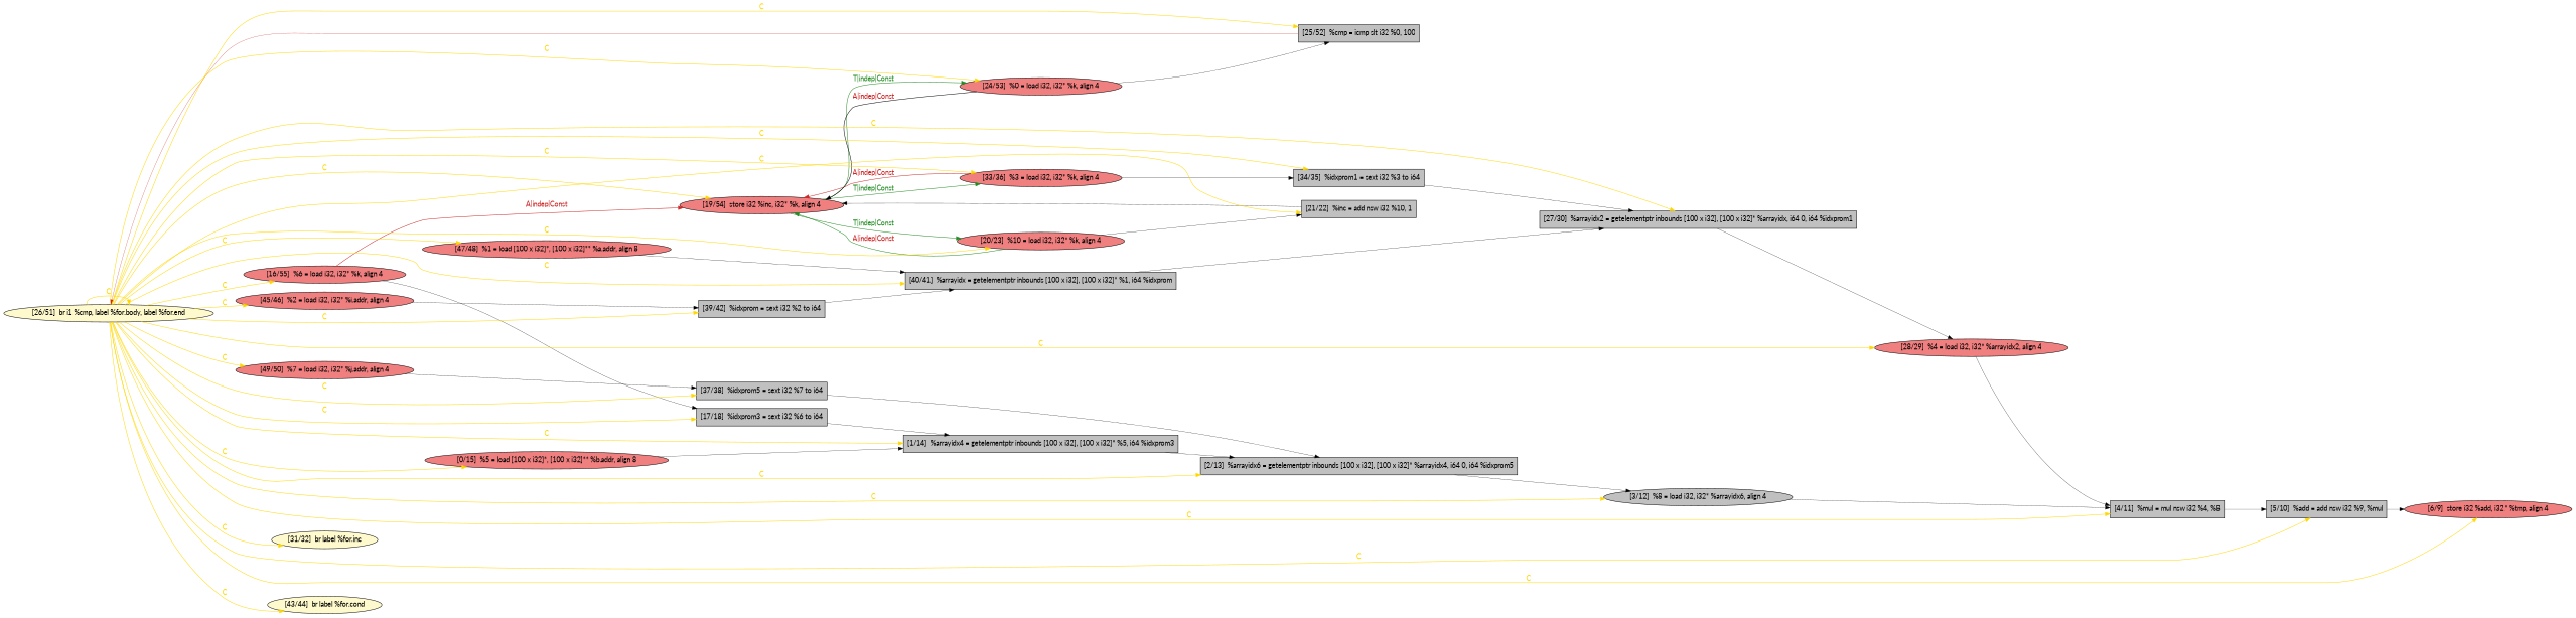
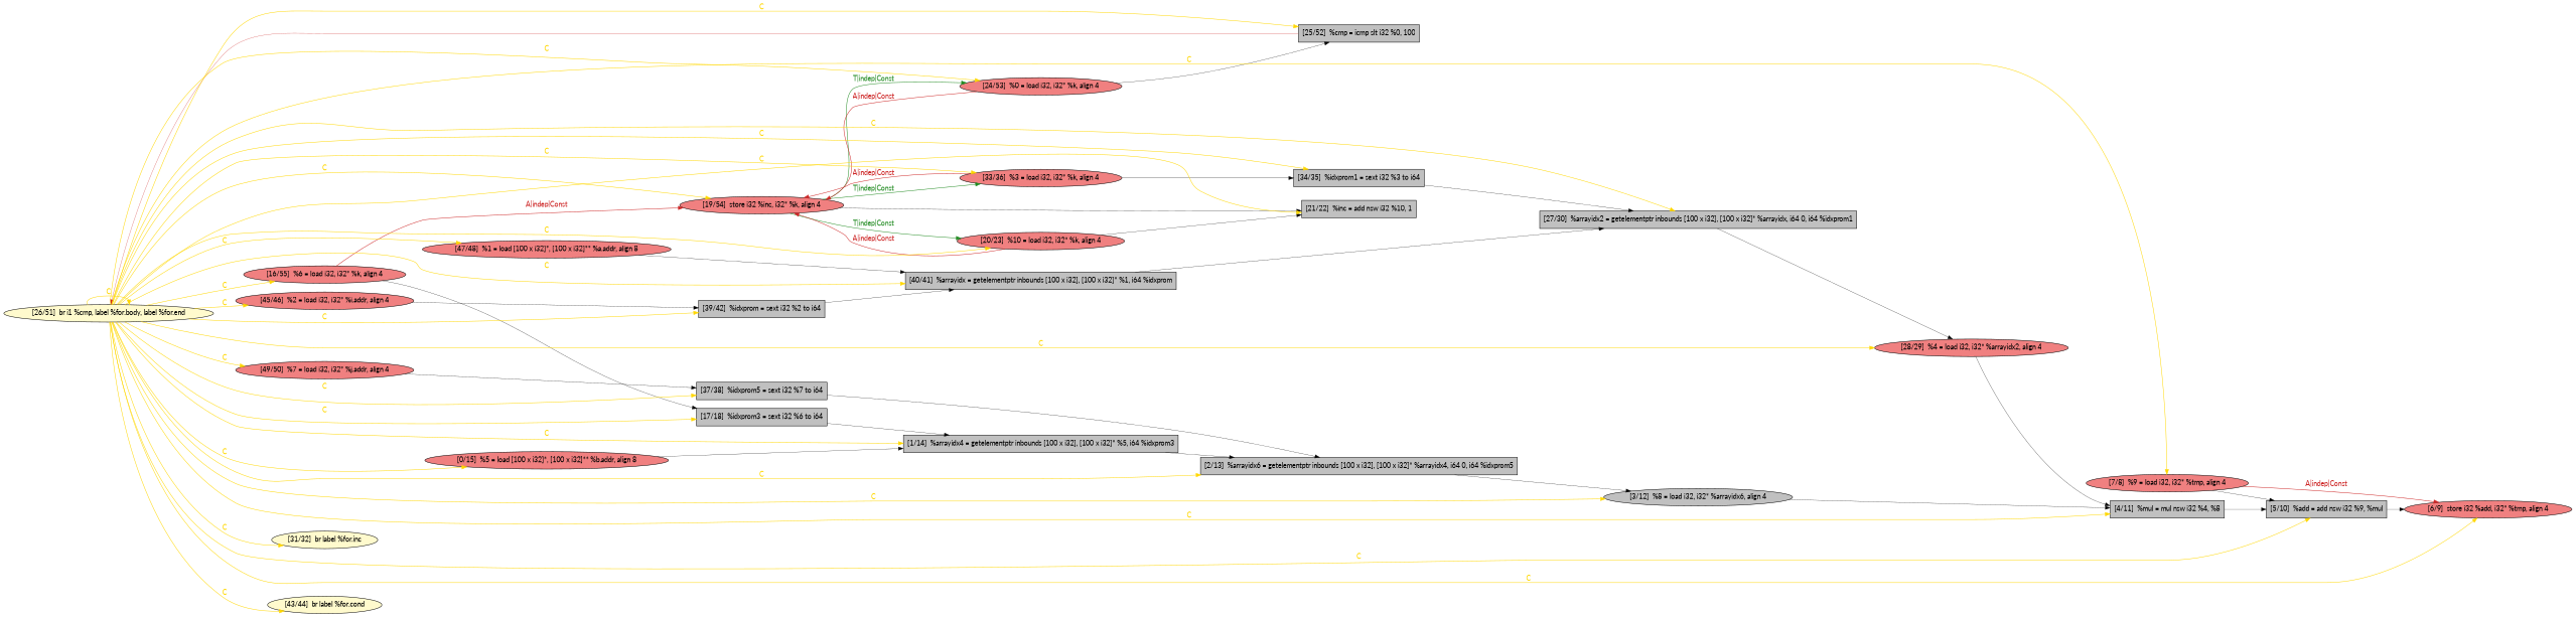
  digraph {
    fontname=Lato
    rankdir=LR
    node [fillcolor=grey fontname=Lato shape=ellipse style=filled]
    edge [color=gold fontcolor=gold fontname=Lato penwidth=1.0 style=solid]
    n1 [label="[37/38]  %idxprom5 = sext i32 %7 to i64" shape=rectangle]
    n2 [label="[2/13]  %arrayidx6 = getelementptr inbounds [100 x i32], [100 x i32]* %arrayidx4, i64 0, i64 %idxprom5" shape=rectangle]
    n3 [label="[3/12]  %8 = load i32, i32* %arrayidx6, align 4"]
    n4 [label="[1/14]  %arrayidx4 = getelementptr inbounds [100 x i32], [100 x i32]* %5, i64 %idxprom3" shape=rectangle]
    n5 [fillcolor=lightcoral label="[19/54]  store i32 %inc, i32* %k, align 4"]
    n6 [fillcolor=lightcoral label="[20/23]  %10 = load i32, i32* %k, align 4"]
    n7 [fillcolor=lightcoral label="[33/36]  %3 = load i32, i32* %k, align 4"]
    n8 [fillcolor=lightcoral label="[24/53]  %0 = load i32, i32* %k, align 4"]
    n9 [label="[21/22]  %inc = add nsw i32 %10, 1" shape=rectangle]
    n10 [label="[34/35]  %idxprom1 = sext i32 %3 to i64" shape=rectangle]
    n11 [fillcolor=lightcoral label="[16/55]  %6 = load i32, i32* %k, align 4"]
    n12 [label="[17/18]  %idxprom3 = sext i32 %6 to i64" shape=rectangle]
    n13 [label="[25/52]  %cmp = icmp slt i32 %0, 100" shape=rectangle]
    n14 [label="[4/11]  %mul = mul nsw i32 %4, %8" shape=rectangle]
    n15 [label="[5/10]  %add = add nsw i32 %9, %mul" shape=rectangle]
    n16 [fillcolor=lightcoral label="[6/9]  store i32 %add, i32* %tmp, align 4"]
    n17 [fillcolor=lightcoral label="[0/15]  %5 = load [100 x i32]*, [100 x i32]** %b.addr, align 8"]
    n18 [label="[27/30]  %arrayidx2 = getelementptr inbounds [100 x i32], [100 x i32]* %arrayidx, i64 0, i64 %idxprom1" shape=rectangle]
    n19 [fillcolor=lightcoral label="[28/29]  %4 = load i32, i32* %arrayidx2, align 4"]
    n20 [label="[39/42]  %idxprom = sext i32 %2 to i64" shape=rectangle]
    n21 [label="[40/41]  %arrayidx = getelementptr inbounds [100 x i32], [100 x i32]* %1, i64 %idxprom" shape=rectangle]
+   n22 [fillcolor=lightcoral label="[7/8]  %9 = load i32, i32* %tmp, align 4"]
    n23 [fillcolor=lightcoral label="[47/48]  %1 = load [100 x i32]*, [100 x i32]** %a.addr, align 8"]
    n24 [fillcolor=lemonchiffon label="[31/32]  br label %for.inc"]
    n25 [fillcolor=lemonchiffon label="[26/51]  br i1 %cmp, label %for.body, label %for.end"]
    n26 [fillcolor=lightcoral label="[45/46]  %2 = load i32, i32* %i.addr, align 4"]
    n27 [fillcolor=lightcoral label="[49/50]  %7 = load i32, i32* %j.addr, align 4"]
    n28 [fillcolor=lemonchiffon label="[43/44]  br label %for.cond"]
    n1 -> n2 [color=black fontcolor=black penwidth=0.5]
    n2 -> n3 [color=black fontcolor=black penwidth=0.5]
    n3 -> n14 [color=black fontcolor=black penwidth=0.5]
    n4 -> n2 [color=black fontcolor=black penwidth=0.5]
    n5 -> n6 [color=forestgreen fontcolor=forestgreen label="T|indep|Const"]
    n5 -> n7 [color=forestgreen fontcolor=forestgreen label="T|indep|Const"]
    n5 -> n8 [color=forestgreen fontcolor=forestgreen label="T|indep|Const"]
-   n6 -> n5 [color=forestgreen fontcolor=firebrick3 label="A|indep|Const"]
+   n6 -> n5 [color=firebrick3 fontcolor=firebrick3 label="A|indep|Const"]
    n6 -> n9 [color=black fontcolor=black penwidth=0.5]
    n7 -> n5 [color=firebrick3 fontcolor=firebrick3 label="A|indep|Const"]
    n7 -> n10 [color=black fontcolor=black penwidth=0.5]
-   n8 -> n5 [color=black fontcolor=firebrick3 label="A|indep|Const"]
+   n8 -> n5 [color=firebrick3 fontcolor=firebrick3 label="A|indep|Const"]
    n8 -> n13 [color=black fontcolor=black penwidth=0.5]
-   n9 -> n5 [color=black fontcolor=black penwidth=0.5]
+   n5 -> n9 [color=black fontcolor=black penwidth=0.5]
    n10 -> n18 [color=black fontcolor=black penwidth=0.5]
    n11 -> n5 [color=firebrick3 fontcolor=firebrick3 label="A|indep|Const"]
    n11 -> n12 [color=black fontcolor=black penwidth=0.5]
    n12 -> n4 [color=black fontcolor=black penwidth=0.5]
    n13 -> n25 [color=firebrick3 fontcolor=black penwidth=0.5]
    n14 -> n15 [color=black fontcolor=black penwidth=0.5]
    n15 -> n16 [color=black fontcolor=black penwidth=0.5]
    n17 -> n4 [color=black fontcolor=black penwidth=0.5]
    n18 -> n19 [color=black fontcolor=black penwidth=0.5]
    n19 -> n14 [color=black fontcolor=black penwidth=0.5]
    n20 -> n21 [color=black fontcolor=black penwidth=0.5]
    n21 -> n18 [color=black fontcolor=black penwidth=0.5]
+   n22 -> n15 [color=black fontcolor=black penwidth=0.5]
+   n22 -> n16 [color=firebrick3 fontcolor=firebrick3 label="A|indep|Const"]
    n23 -> n21 [color=black fontcolor=black penwidth=0.5]
    n25 -> n1 [label=C]
    n25 -> n2 [label=C]
    n25 -> n3 [label=C]
    n25 -> n4 [label=C]
    n25 -> n5 [label=C]
    n25 -> n6 [label=C]
    n25 -> n7 [label=C]
    n25 -> n8 [label=C]
    n25 -> n9 [label=C]
    n25 -> n10 [label=C]
    n25 -> n11 [label=C]
    n25 -> n12 [label=C]
    n25 -> n13 [label=C]
    n25 -> n14 [label=C]
    n25 -> n15 [label=C]
    n25 -> n16 [label=C]
    n25 -> n17 [label=C]
    n25 -> n18 [label=C]
    n25 -> n19 [label=C]
    n25 -> n20 [label=C]
    n25 -> n21 [label=C]
+   n25 -> n22 [label=C]
    n25 -> n23 [label=C]
    n25 -> n24 [label=C]
    n25 -> n25 [label=C]
    n25 -> n26 [label=C]
    n25 -> n27 [label=C]
    n25 -> n28 [label=C]
    n26 -> n20 [color=black fontcolor=black penwidth=0.5]
    n27 -> n1 [color=black fontcolor=black penwidth=0.5]
  }
